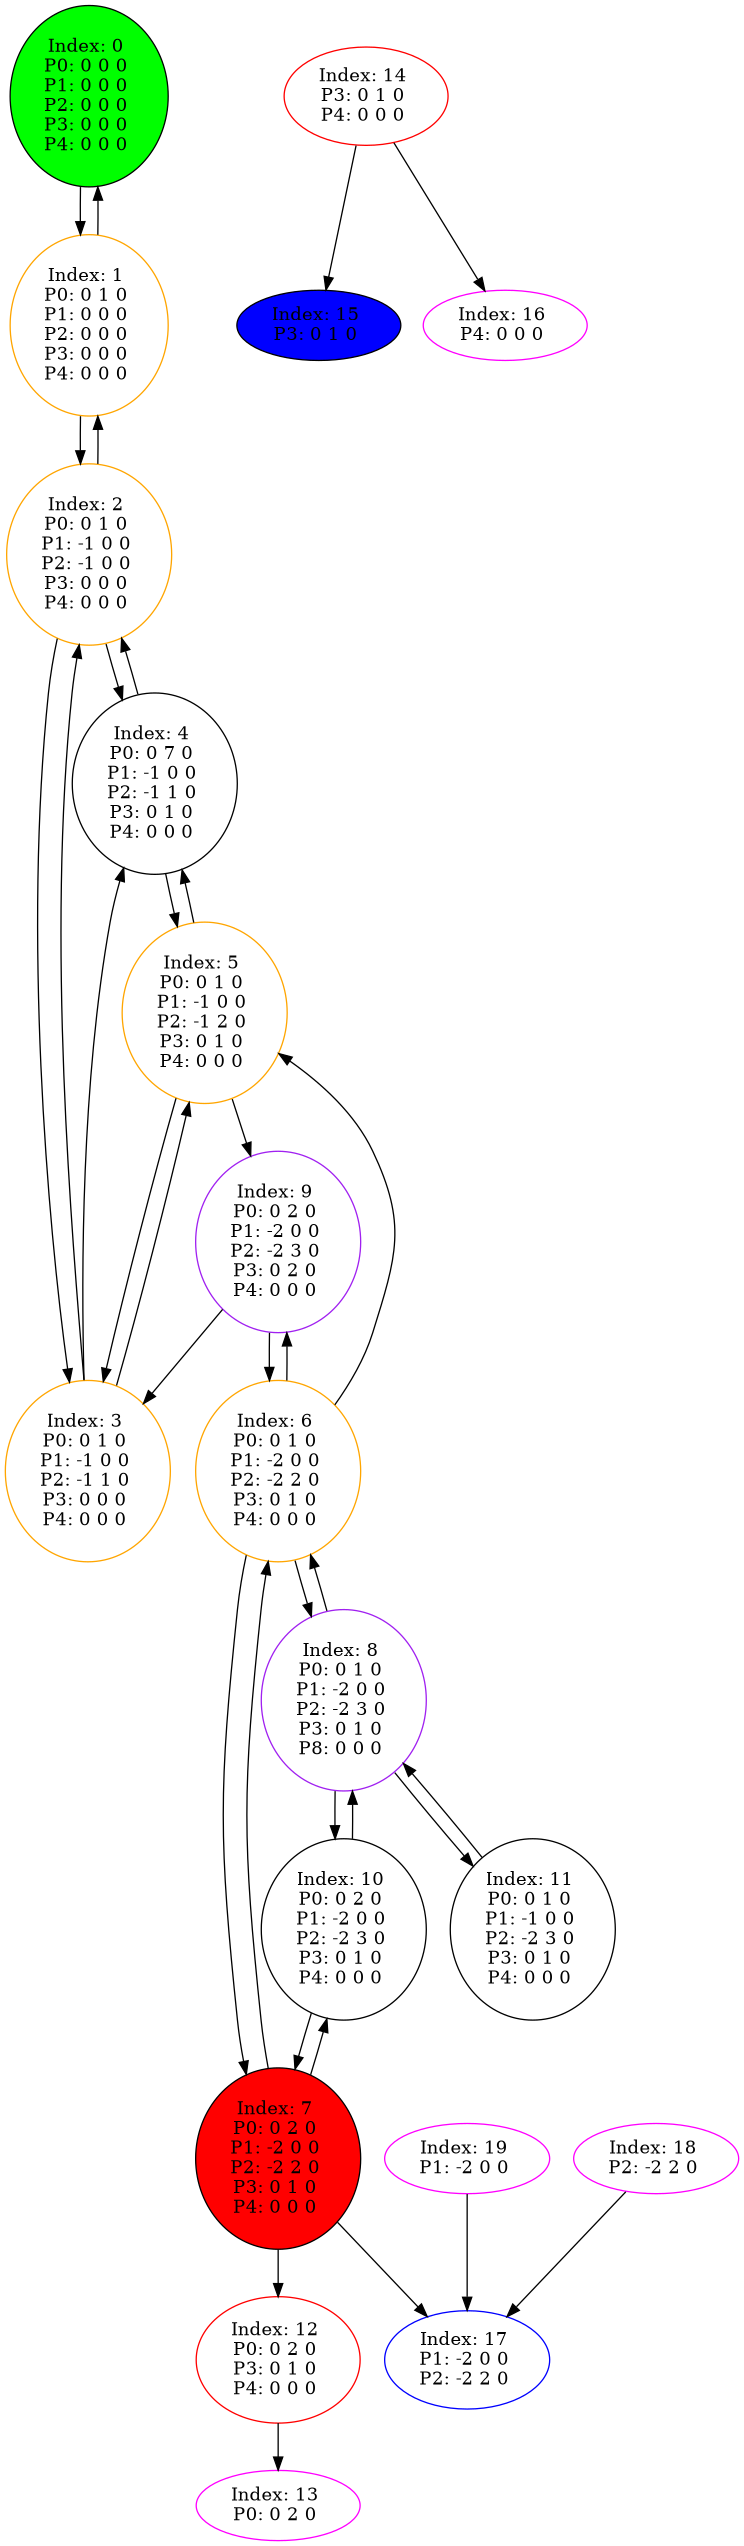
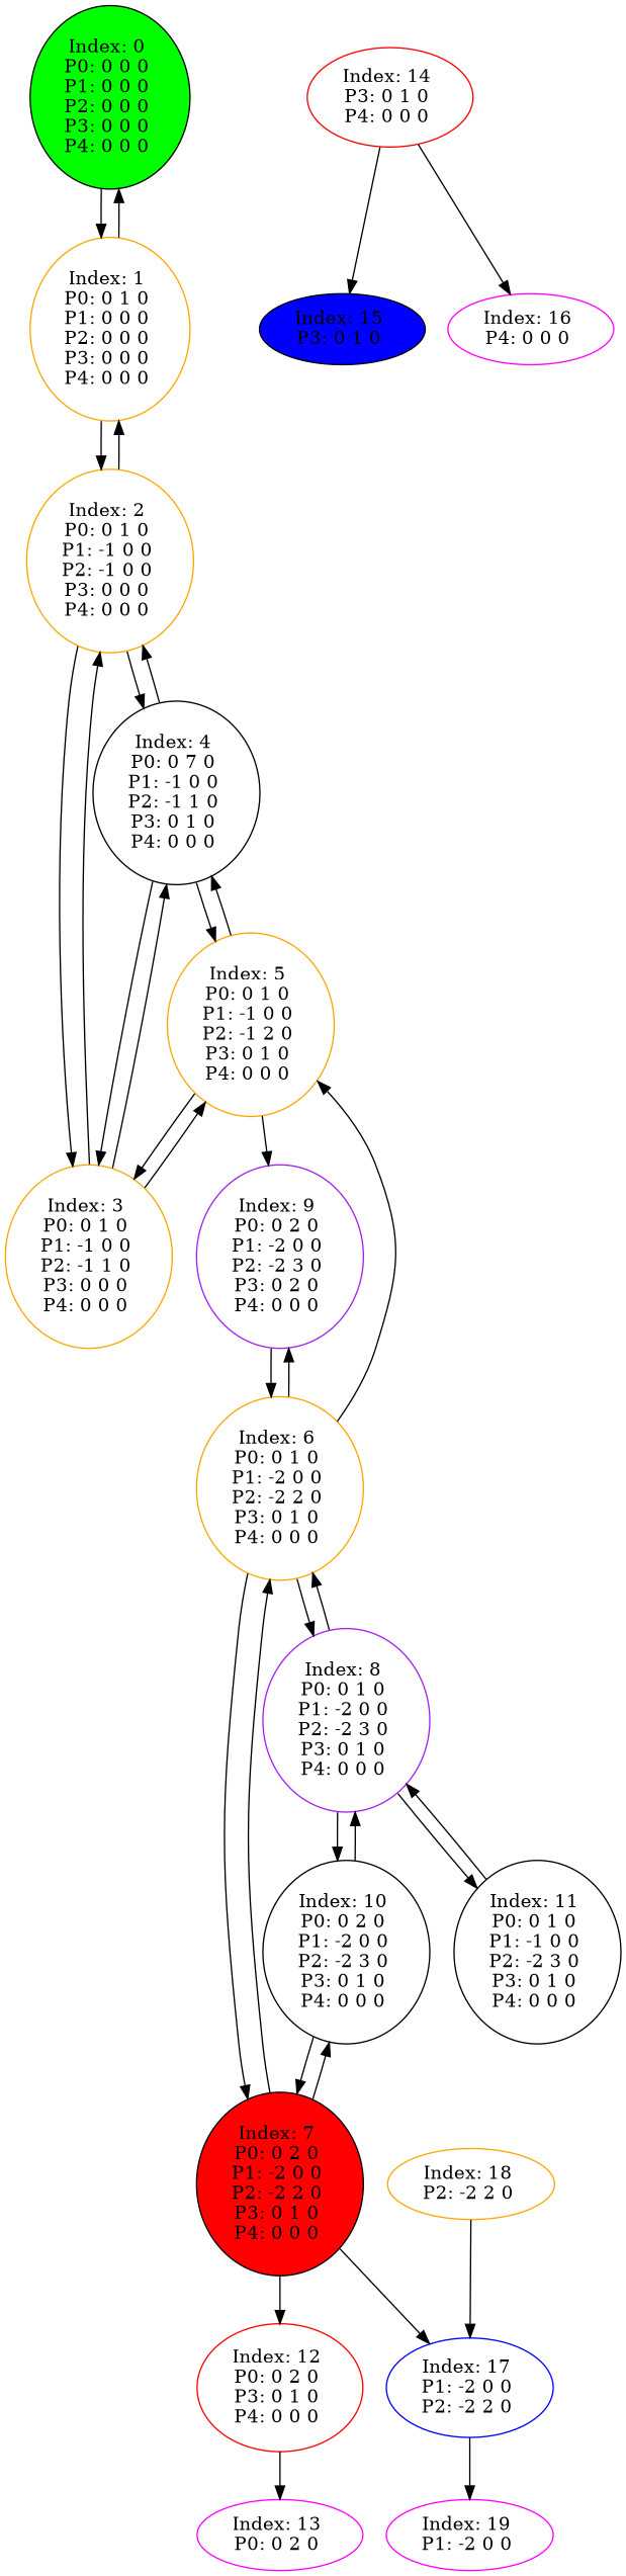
  digraph {
    color=black
    n1 [fillcolor=green label="Index: 0 \nP0: 0 0 0 \nP1: 0 0 0 \nP2: 0 0 0 \nP3: 0 0 0 \nP4: 0 0 0 \n" style=filled]
    n2 [color=orange label="Index: 1 \nP0: 0 1 0 \nP1: 0 0 0 \nP2: 0 0 0 \nP3: 0 0 0 \nP4: 0 0 0 \n"]
    n3 [color=orange label="Index: 2 \nP0: 0 1 0 \nP1: -1 0 0 \nP2: -1 0 0 \nP3: 0 0 0 \nP4: 0 0 0 \n"]
    n4 [color=orange label="Index: 3 \nP0: 0 1 0 \nP1: -1 0 0 \nP2: -1 1 0 \nP3: 0 0 0 \nP4: 0 0 0 \n"]
    n5 [label="Index: 4 \nP0: 0 7 0 \nP1: -1 0 0 \nP2: -1 1 0 \nP3: 0 1 0 \nP4: 0 0 0 \n"]
    n6 [color=orange label="Index: 5 \nP0: 0 1 0 \nP1: -1 0 0 \nP2: -1 2 0 \nP3: 0 1 0 \nP4: 0 0 0 \n"]
    n7 [color=purple label="Index: 9 \nP0: 0 2 0 \nP1: -2 0 0 \nP2: -2 3 0 \nP3: 0 2 0 \nP4: 0 0 0 \n"]
    n8 [color=orange label="Index: 6 \nP0: 0 1 0 \nP1: -2 0 0 \nP2: -2 2 0 \nP3: 0 1 0 \nP4: 0 0 0 \n"]
    n9 [fillcolor=red label="Index: 7 \nP0: 0 2 0 \nP1: -2 0 0 \nP2: -2 2 0 \nP3: 0 1 0 \nP4: 0 0 0 \n" style=filled]
-   n10 [color=purple label="Index: 8 \nP0: 0 1 0 \nP1: -2 0 0 \nP2: -2 3 0 \nP3: 0 1 0 \nP8: 0 0 0 \n"]
+   n10 [color=purple label="Index: 8 \nP0: 0 1 0 \nP1: -2 0 0 \nP2: -2 3 0 \nP3: 0 1 0 \nP4: 0 0 0 \n"]
    n11 [label="Index: 10 \nP0: 0 2 0 \nP1: -2 0 0 \nP2: -2 3 0 \nP3: 0 1 0 \nP4: 0 0 0 \n"]
    n12 [color=red label="Index: 12 \nP0: 0 2 0 \nP3: 0 1 0 \nP4: 0 0 0 \n"]
    n13 [color=blue label="Index: 17 \nP1: -2 0 0 \nP2: -2 2 0 \n"]
    n14 [label="Index: 11 \nP0: 0 1 0 \nP1: -1 0 0 \nP2: -2 3 0 \nP3: 0 1 0 \nP4: 0 0 0 \n"]
    n15 [color=fuchsia label="Index: 13 \nP0: 0 2 0 \n"]
    n16 [color=fuchsia label="Index: 19 \nP1: -2 0 0 \n"]
    n17 [color=red label="Index: 14 \nP3: 0 1 0 \nP4: 0 0 0 \n"]
    n18 [fillcolor=blue label="Index: 15 \nP3: 0 1 0 \n" style=filled]
    n19 [color=fuchsia label="Index: 16 \nP4: 0 0 0 \n"]
-   n20 [color=fuchsia label="Index: 18 \nP2: -2 2 0 \n"]
+   n20 [color=orange label="Index: 18 \nP2: -2 2 0 \n"]
    n1 -> n2
    n2 -> n1
    n2 -> n3
    n3 -> n2
    n3 -> n4
    n3 -> n5
    n4 -> n3
    n4 -> n5
    n4 -> n6
    n5 -> n3
-   n7 -> n4
+   n5 -> n4
    n5 -> n6
    n6 -> n4
    n6 -> n5
    n6 -> n7
    n7 -> n8
    n8 -> n6
    n8 -> n7
    n8 -> n9
    n8 -> n10
    n9 -> n8
    n9 -> n11
    n9 -> n12
    n9 -> n13
    n10 -> n8
    n10 -> n11
    n10 -> n14
    n11 -> n9
    n11 -> n10
    n12 -> n15
-   n16 -> n13
+   n13 -> n16
    n14 -> n10
    n17 -> n18
    n17 -> n19
    n20 -> n13
  }
